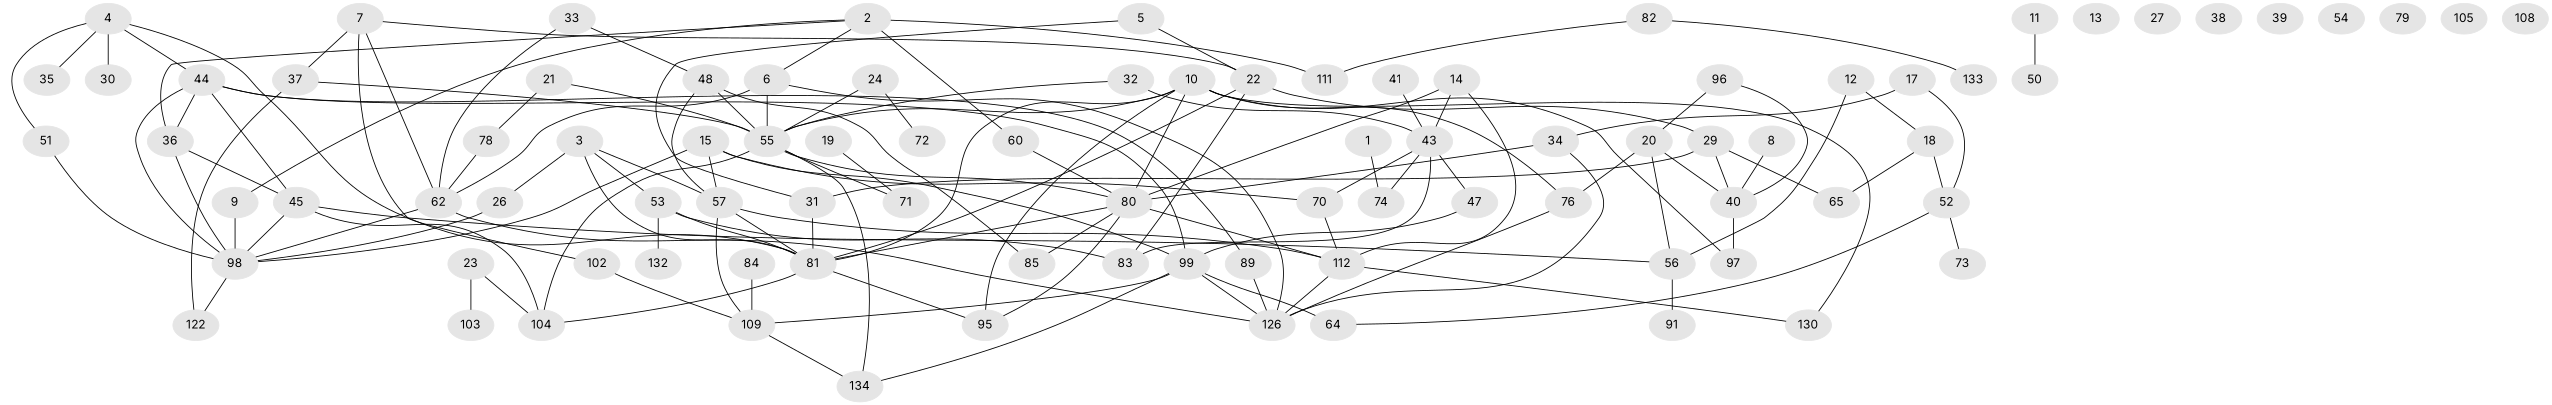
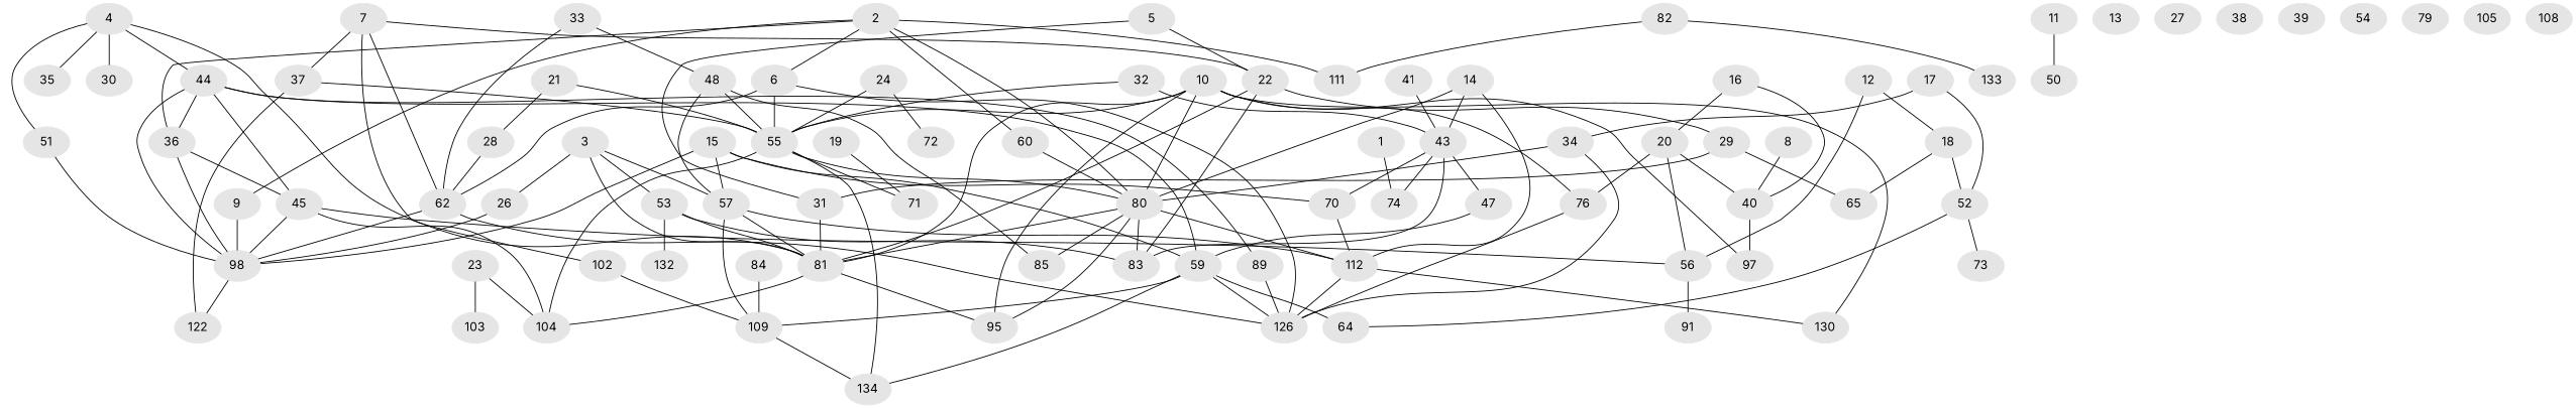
  graph {
    fontname=Inter
    node [color=gray90 fontname=Inter style=filled]
    edge [fontname=Inter]
    1
    74
    2 [super="+75"]
    6 [super="+94"]
    36 [super="+42"]
    60 [super="+114"]
    80 [super="+110"]
    111
    9
    55 [super="+61"]
    62 [super="+129"]
    126
    98 [super="+116"]
    45 [super="+96"]
    81 [super="+107"]
    95
    112 [super="+123"]
    83
    85
    3 [super="+131"]
    26
    53 [super="+121"]
    57 [super="+127"]
    132
    109 [super="+119"]
    104
    4 [super="+93"]
    n28 [label=35]
    30
    44 [super="+68"]
    51
    34
-   59 [super="+99" label=99]
+   59 [super="+99"]
    89
    5 [super="+90"]
    22 [super="+100"]
    31 [super="+115"]
    29 [super="+118"]
    71 [super="+87"]
    134 [super="+135"]
    7
    37 [super="+120"]
    102
    122
    40 [super="+77"]
    97
    8
    10 [super="+124"]
    76 [super="+117"]
    130
    11
    50
    12 [super="+101"]
    18 [super="+35"]
    56 [super="+106"]
    52 [super="+113"]
    65
    91
    13
    14 [super="+86"]
    43 [super="+46"]
    70 [super="+128"]
    47
    15 [super="+92"]
    64
-   16 [super="+58" label=96]
+   16 [super="+58"]
    20 [super="+88"]
    17
    73
    19
    21
-   28 [label=78]
+   28
    23 [super="+78"]
    103
    24 [super="+67"]
    72
    27
    32 [super="+63"]
    48 [super="+69"]
    33
    38
    39 [super="+49"]
    41 [super="+66"]
    54
    79
    82 [super="+125"]
    133
    84
    105
    108
    1 -- 74
    2 -- 6
    2 -- 36
    2 -- 60
+   2 -- 80
    2 -- 111
    2 -- 9
    6 -- 55 [weight=2]
    6 -- 62
    6 -- 126
    36 -- 98
    36 -- 45
    60 -- 80
    80 -- 81
    80 -- 95
    80 -- 112
+   80 -- 83
    80 -- 85
    9 -- 98
    55 -- 80
    55 -- 104
    55 -- 71
    55 -- 134
    62 -- 126
    62 -- 98
    98 -- 122
    45 -- 98
    45 -- 104
    45 -- 56
    81 -- 95
    81 -- 104
    112 -- 126
    112 -- 130
    3 -- 81
    3 -- 26
    3 -- 53
    3 -- 57
    26 -- 98
    53 -- 81
    53 -- 83
    53 -- 132
    57 -- 81
    57 -- 112
    57 -- 109
    109 -- 134
    4 -- 81
    4 -- n28
    4 -- 30
    4 -- 44
    4 -- 51
    44 -- 36
    44 -- 98
    44 -- 45
    44 -- 59
    44 -- 89
    51 -- 98
    34 -- 80
    34 -- 126
    59 -- 126
    59 -- 109
    59 -- 134
    59 -- 64 [weight=2]
    89 -- 126
    5 -- 22
    5 -- 31
    22 -- 81
    22 -- 83
    22 -- 29
    31 -- 81
    29 -- 31
-   29 -- 40
    29 -- 65
    7 -- 62
    7 -- 22
    7 -- 37
    7 -- 102
    37 -- 55
    37 -- 122
    102 -- 109
    40 -- 97
    8 -- 40
    10 -- 80
    10 -- 55
    10 -- 81
    10 -- 95
    10 -- 97
    10 -- 76
    10 -- 130
    76 -- 126
    11 -- 50
    12 -- 18
    12 -- 56
    18 -- 52
    18 -- 65
    56 -- 91
    52 -- 64
    52 -- 73
    14 -- 80
    14 -- 112
    14 -- 43
    43 -- 74
    43 -- 83
    43 -- 70
    43 -- 47
    70 -- 112
    47 -- 59
    15 -- 98
    15 -- 57
    15 -- 59
    15 -- 70
    16 -- 40
    16 -- 20
    20 -- 40
    20 -- 76
    20 -- 56
    17 -- 34
    17 -- 52
    19 -- 71
    21 -- 55
    21 -- 28
    28 -- 62
    23 -- 104
    23 -- 103
    24 -- 55
    24 -- 72
    32 -- 55
    32 -- 43
    48 -- 55
    48 -- 85
    48 -- 57
    33 -- 62
    33 -- 48
    41 -- 43
    82 -- 111
    82 -- 133
    84 -- 109
  }
